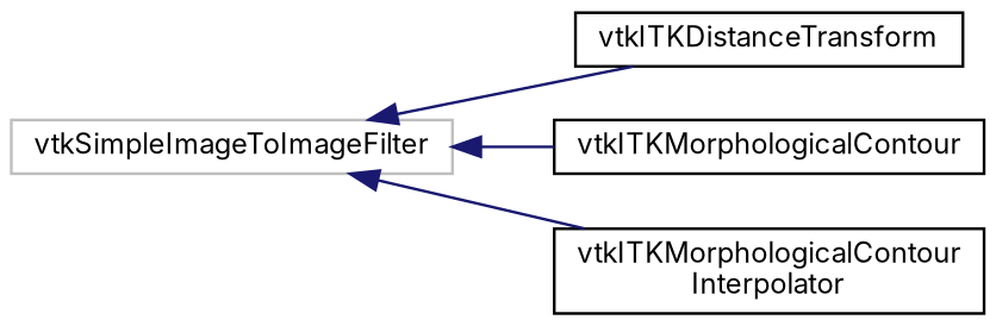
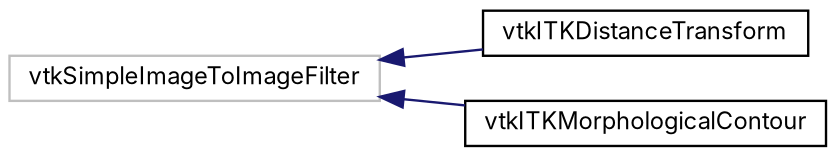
  digraph {
    fontname=Inter
    rankdir=LR
    node [color=black fontname=Inter fontsize=10 shape=record]
    edge [color=midnightblue dir=back fontname=Inter fontsize=10 labelfontname=Helvetica labelfontsize=10 style=solid]
    n1 [color=grey75 height=0.2 label=vtkSimpleImageToImageFilter width=0.4]
    n2 [height=0.2 label=vtkITKDistanceTransform width=0.4]
    n3 [height=0.2 label=vtkITKMorphologicalContour width=0.4]
-   n4 [height=0.2 label="vtkITKMorphologicalContour\lInterpolator" width=0.4]
    n1 -> n2
    n1 -> n3
-   n1 -> n4
  }
